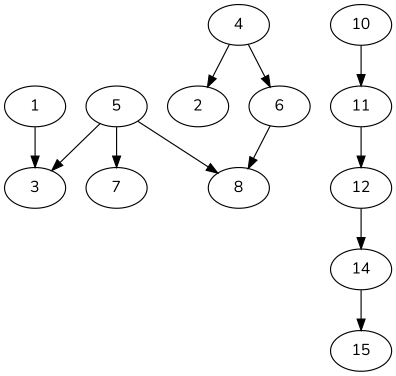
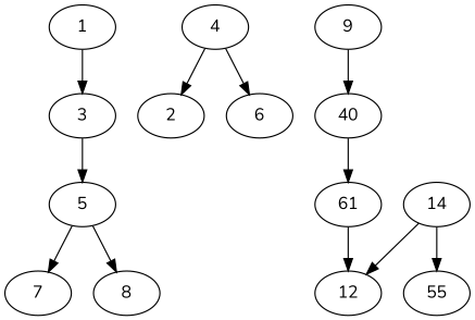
  digraph {
    fontname=Nunito
    node [alpha=0.13 fontname=Nunito]
    edge [fontname=Nunito]
    1 [alpha=0.12 expect_size=50978816]
    3 [alpha=0.09 expect_size=9032704]
    5 [alpha=0.01 expect_size=33378304]
    7 [alpha=0.14 expect_size=47745024]
    8 [expect_size=32796672]
    2 [alpha=0.06 expect_size=48345088]
    4 [alpha=0.06 expect_size=9556992]
    6 [alpha=0.11 expect_size=22644736]
-   10 [alpha=0.07 expect_size=32159744]
-   11 [expect_size=46996480]
+   9 [alpha=0.02 expect_size=32070656]
+   10 [alpha=0.07 expect_size=32159744 label=40]
+   11 [expect_size=46996480 label=61]
    12 [alpha=0.07 expect_size=28691456]
    14 [alpha=0.15 expect_size=15905792]
-   15 [alpha=0.15 expect_size=31075328]
+   15 [alpha=0.15 expect_size=31075328 label=55]
    1 -> 3
-   5 -> 3
+   3 -> 5
    5 -> 7
    5 -> 8
    4 -> 2
    4 -> 6
-   6 -> 8
+   9 -> 10
    10 -> 11
    11 -> 12
-   12 -> 14
+   14 -> 12
    14 -> 15
  }
